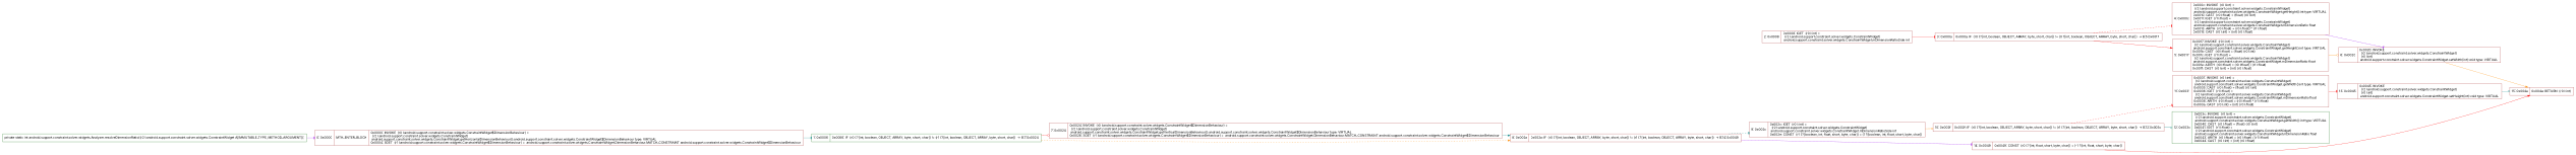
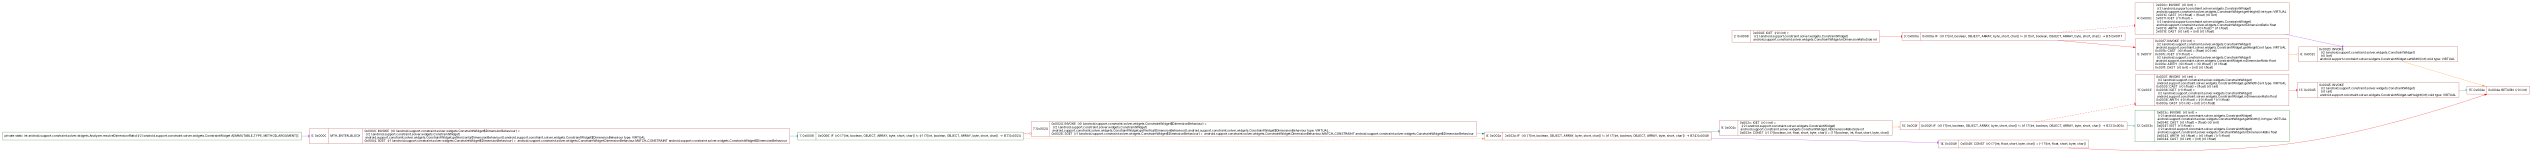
  digraph {
    fontname=Inter
    rankdir=LR
    node [color=brown fontname=Inter shape=record]
    edge [arrowhead=tee color=red fontname=Inter]
    n1 [label="{0\:\ 0x0000|MTH_ENTER_BLOCK\l|0x0000: INVOKE  (r0 I:android.support.constraint.solver.widgets.ConstraintWidget$DimensionBehaviour) = \l  (r2 I:android.support.constraint.solver.widgets.ConstraintWidget)\l android.support.constraint.solver.widgets.ConstraintWidget.getHorizontalDimensionBehaviour():android.support.constraint.solver.widgets.ConstraintWidget$DimensionBehaviour type: VIRTUAL \l0x0004: SGET  (r1 I:android.support.constraint.solver.widgets.ConstraintWidget$DimensionBehaviour) =  android.support.constraint.solver.widgets.ConstraintWidget.DimensionBehaviour.MATCH_CONSTRAINT android.support.constraint.solver.widgets.ConstraintWidget$DimensionBehaviour \l}"]
    n2 [color=darkgreen label="{1\:\ 0x0006|0x0006: IF  (r0 I:?[int, boolean, OBJECT, ARRAY, byte, short, char]) != (r1 I:?[int, boolean, OBJECT, ARRAY, byte, short, char])  \-\> B:7:0x0024 \l}"]
    n3 [label="{7\:\ 0x0024|0x0024: INVOKE  (r0 I:android.support.constraint.solver.widgets.ConstraintWidget$DimensionBehaviour) = \l  (r2 I:android.support.constraint.solver.widgets.ConstraintWidget)\l android.support.constraint.solver.widgets.ConstraintWidget.getVerticalDimensionBehaviour():android.support.constraint.solver.widgets.ConstraintWidget$DimensionBehaviour type: VIRTUAL \l0x0028: SGET  (r1 I:android.support.constraint.solver.widgets.ConstraintWidget$DimensionBehaviour) =  android.support.constraint.solver.widgets.ConstraintWidget.DimensionBehaviour.MATCH_CONSTRAINT android.support.constraint.solver.widgets.ConstraintWidget$DimensionBehaviour \l}"]
    n4 [label="{8\:\ 0x002a|0x002a: IF  (r0 I:?[int, boolean, OBJECT, ARRAY, byte, short, char]) != (r1 I:?[int, boolean, OBJECT, ARRAY, byte, short, char])  \-\> B:14:0x0049 \l}"]
    n5 [label="{2\:\ 0x0008|0x0008: IGET  (r0 I:int) = \l  (r2 I:android.support.constraint.solver.widgets.ConstraintWidget)\l android.support.constraint.solver.widgets.ConstraintWidget.mDimensionRatioSide int \l}"]
    n6 [label="{3\:\ 0x000a|0x000a: IF  (r0 I:?[int, boolean, OBJECT, ARRAY, byte, short, char]) != (0 ?[int, boolean, OBJECT, ARRAY, byte, short, char])  \-\> B:5:0x0017 \l}"]
    n7 [label="{4\:\ 0x000c|0x000c: INVOKE  (r0 I:int) = \l  (r2 I:android.support.constraint.solver.widgets.ConstraintWidget)\l android.support.constraint.solver.widgets.ConstraintWidget.getHeight():int type: VIRTUAL \l0x0010: CAST  (r0 I:float) = (float) (r0 I:int) \l0x0011: IGET  (r1 I:float) = \l  (r2 I:android.support.constraint.solver.widgets.ConstraintWidget)\l android.support.constraint.solver.widgets.ConstraintWidget.mDimensionRatio float \l0x0013: ARITH  (r0 I:float) = (r0 I:float) * (r1 I:float) \l0x0015: CAST  (r0 I:int) = (int) (r0 I:float) \l}"]
    n8 [label="{5\:\ 0x0017|0x0017: INVOKE  (r0 I:int) = \l  (r2 I:android.support.constraint.solver.widgets.ConstraintWidget)\l android.support.constraint.solver.widgets.ConstraintWidget.getHeight():int type: VIRTUAL \l0x001b: CAST  (r0 I:float) = (float) (r0 I:int) \l0x001c: IGET  (r1 I:float) = \l  (r2 I:android.support.constraint.solver.widgets.ConstraintWidget)\l android.support.constraint.solver.widgets.ConstraintWidget.mDimensionRatio float \l0x001e: ARITH  (r0 I:float) = (r0 I:float) \/ (r1 I:float) \l0x001f: CAST  (r0 I:int) = (int) (r0 I:float) \l}"]
    n9 [label="{6\:\ 0x0020|0x0020: INVOKE  \l  (r2 I:android.support.constraint.solver.widgets.ConstraintWidget)\l  (r0 I:int)\l android.support.constraint.solver.widgets.ConstraintWidget.setWidth(int):void type: VIRTUAL \l}"]
    n10 [label="{15\:\ 0x004a|0x004a: RETURN  (r0 I:int) \l}"]
    n11 [label="{9\:\ 0x002c|0x002c: IGET  (r0 I:int) = \l  (r2 I:android.support.constraint.solver.widgets.ConstraintWidget)\l android.support.constraint.solver.widgets.ConstraintWidget.mDimensionRatioSide int \l0x002e: CONST  (r1 I:?[boolean, int, float, short, byte, char]) = (1 ?[boolean, int, float, short, byte, char]) \l}"]
    n12 [label="{14\:\ 0x0049|0x0049: CONST  (r0 I:?[int, float, short, byte, char]) = (\-1 ?[int, float, short, byte, char]) \l}"]
    n13 [label="{10\:\ 0x002f|0x002f: IF  (r0 I:?[int, boolean, OBJECT, ARRAY, byte, short, char]) != (r1 I:?[int, boolean, OBJECT, ARRAY, byte, short, char])  \-\> B:12:0x003c \l}"]
    n14 [label="{11\:\ 0x0031|0x0031: INVOKE  (r0 I:int) = \l  (r2 I:android.support.constraint.solver.widgets.ConstraintWidget)\l android.support.constraint.solver.widgets.ConstraintWidget.getWidth():int type: VIRTUAL \l0x0035: CAST  (r0 I:float) = (float) (r0 I:int) \l0x0036: IGET  (r1 I:float) = \l  (r2 I:android.support.constraint.solver.widgets.ConstraintWidget)\l android.support.constraint.solver.widgets.ConstraintWidget.mDimensionRatio float \l0x0038: ARITH  (r0 I:float) = (r0 I:float) * (r1 I:float) \l0x003a: CAST  (r0 I:int) = (int) (r0 I:float) \l}"]
    n15 [color=darkgreen label="{12\:\ 0x003c|0x003c: INVOKE  (r0 I:int) = \l  (r2 I:android.support.constraint.solver.widgets.ConstraintWidget)\l android.support.constraint.solver.widgets.ConstraintWidget.getWidth():int type: VIRTUAL \l0x0040: CAST  (r0 I:float) = (float) (r0 I:int) \l0x0041: IGET  (r1 I:float) = \l  (r2 I:android.support.constraint.solver.widgets.ConstraintWidget)\l android.support.constraint.solver.widgets.ConstraintWidget.mDimensionRatio float \l0x0043: ARITH  (r0 I:float) = (r0 I:float) \/ (r1 I:float) \l0x0044: CAST  (r0 I:int) = (int) (r0 I:float) \l}"]
    n16 [label="{13\:\ 0x0045|0x0045: INVOKE  \l  (r2 I:android.support.constraint.solver.widgets.ConstraintWidget)\l  (r0 I:int)\l android.support.constraint.solver.widgets.ConstraintWidget.setHeight(int):void type: VIRTUAL \l}"]
    n17 [color=darkgreen label="{private static int android.support.constraint.solver.widgets.Analyzer.resolveDimensionRatio((r2 I:android.support.constraint.solver.widgets.ConstraintWidget A[IMMUTABLE_TYPE, METHOD_ARGUMENT])) }"]
    n1 -> n2 [color=teal]
    n2 -> n3 [arrowhead=odot]
    n2 -> n4 [arrowhead=normal color=darkorange style=dashed]
    n3 -> n4 [arrowhead=normal color=teal]
-   n4 -> n11 [color=teal style=dashed]
+   n4 -> n11 [color=teal style=solid]
    n4 -> n12 [color=purple]
    n5 -> n6
    n6 -> n7 [style=dashed]
    n6 -> n8 [arrowhead=normal]
    n7 -> n9 [color=purple]
    n8 -> n9 [arrowhead=odot color=darkorange]
    n9 -> n10 [arrowhead=normal color=darkorange]
    n11 -> n13 [arrowhead=odot color=darkorange]
    n12 -> n10 [arrowhead=normal]
    n13 -> n14 [style=dashed]
    n13 -> n15 [arrowhead=odot color=teal]
    n14 -> n16
    n16 -> n10 [arrowhead=odot color=teal]
    n17 -> n1 [color=purple]
  }
